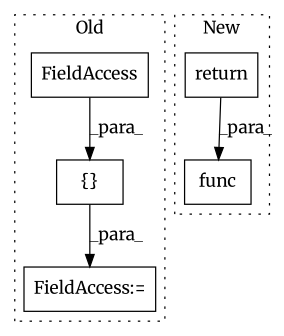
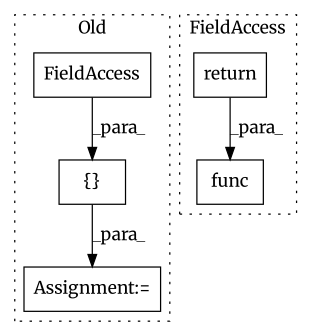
  digraph {
    fontname=Merriweather
    node [fontname=Merriweather shape=box]
    edge [fontname=Merriweather]
    n1 [a=4 l="1,1" label="{}" s="7201,7232"]
-   n2 [a=7 l=1 label="FieldAccess:=" s=7412]
+   n2 [a=7 l=1 label="Assignment:=" s=7412]
    n3 [a=22 l=13 label=FieldAccess s=7202]
    n4 [a=32 l="5,1" label=func s="6616,6626"]
    n5 [a=41 l=7 label=return s=6609]
    subgraph cluster_1 {
      label=Old
      style=dotted
      n1
      n2
      n3
    }
    subgraph cluster_2 {
-     label=New
+     label=FieldAccess
      style=dotted
      n4
      n5
    }
    n1 -> n2 [label=_para_]
    n3 -> n1 [label=_para_]
    n5 -> n4 [label=_para_]
  }
